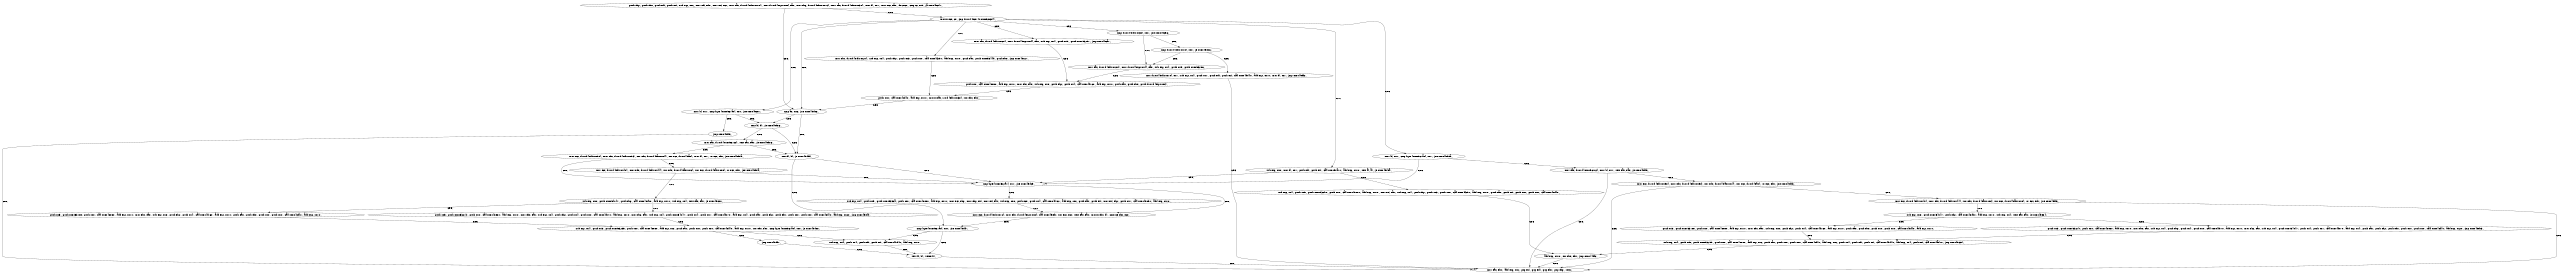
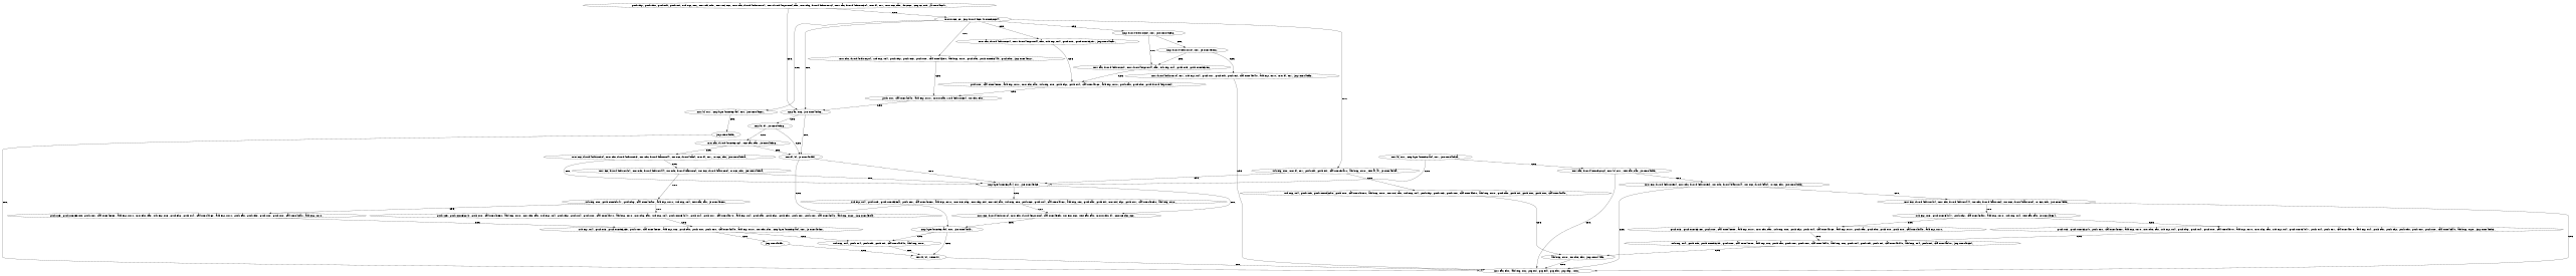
  digraph {
    n1 [label="'push ebp', 'push ebx', 'push edi', 'push esi', 'sub esp, 0xc', 'mov edi, edx', 'mov esi, ecx', 'mov eax, dword [edx+0x18]', 'mov dword [esp+0x8], eax', 'mov ebp, dword [edx+0x1c]', 'mov eax, dword [edx+0x38]', 'mov bl, 0x1', 'mov ecx, eax', 'dec ecx', 'cmp cx, 0x9', 'ja 0x8049cd7', "]
    n2 [label="'cmp ax, 0x6', 'jne 0x8049d86', "]
    n3 [label="'movzx ecx, cx', 'jmp dword [ecx*4+0x8052634]', "]
    n4 [label="'test bl, bl', 'je 0x8049ddf', "]
    n5 [label="'test bl, bl', 'je 0x8049d86', "]
    n6 [label="'mov bl, 0x1', 'cmp byte [0x80561a0], 0x1', 'jne 0x8049d8a', "]
    n7 [label="'sub esp, 0x8', 'mov bl, 0x1', 'push edi', 'push esi', 'call 0x8050a10', 'add esp, 0x10', 'test al, al', 'je 0x8049d8a', "]
    n8 [label="'mov eax, dword [edi+0x20]', 'mov dword [esp+0x4], eax', 'sub esp, 0x4', 'push 0x5', 'push 0x8053297', 'jmp 0x8049ca7', "]
    n9 [label="'mov bl, 0x1', 'cmp byte [0x80561a0], 0x0', 'jne 0x8049ce1', "]
    n10 [label="'mov ebx, dword [edi+0x20]', 'sub esp, 0x4', 'push ebp', 'push 0x3', 'push 0x0', 'call 0x804f290', 'add esp, 0x10', 'push eax', 'push 0x805344d', 'push ebx', 'jmp 0x8049cc7', "]
    n11 [label="'cmp dword [edi+0x30], 0x0', 'jne 0x8049c96', "]
    n12 [label="'cmp byte [0x80561a0], 0x0', 'jne 0x8049df7', "]
    n13 [label="'cmp byte [0x80561a1], 0x1', 'jne 0x8049dc9', "]
    n14 [label="'mov eax, dword [0x80561cc]', 'test eax, eax', 'je 0x8049d86', "]
    n15 [label="'mov eax, dword [0x80561cc]', 'mov bl, 0x1', 'test eax, eax', 'je 0x8049dfc', "]
    n16 [label="'sub esp, 0x4', 'push 0x5', 'push 0x80532b0', 'push 0x0', 'call 0x8048e80', 'add esp, 0x10', 'mov esi, eax', 'sub esp, 0x4', 'push ebp', 'push 0x3', 'push 0x0', 'call 0x804f290', 'add esp, 0x10', 'push eax', 'push esi', 'push 0x0', 'push 0x0', 'call 0x8048f40', "]
    n17 [label="'push 0x0', 'call 0x8048e80', 'add esp, 0x10', 'mov ebx, eax', 'sub esp, 0x8', 'push ebp', 'push 0x4', 'call 0x804f160', 'add esp, 0x10', 'push eax', 'push ebx', 'push dword [esp+0xc]', "]
    n18 [label="'jmp 0x8049dfc', "]
    n19 [label="'push 0x0', 'call 0x8048f40', 'add esp, 0x10', 'movzx eax, word [edi+0x38]', 'xor ebx, ebx', "]
    n20 [label="'mov eax, dword [edi+0x20]', 'mov dword [esp+0x4], eax', 'sub esp, 0x4', 'push 0x5', 'push 0x8053286', "]
    n21 [label="'cmp dword [edi+0x10], 0x0', 'je 0x8049e06', "]
    n22 [label="'test bl, bl', 'setne bl', "]
    n23 [label="'sub esp, 0x4', 'push 0x4', 'push edi', 'push esi', 'call 0x804bd40', 'add esp, 0x10', "]
    n24 [label="'mov ecx, dword [esi+0x1c]', 'mov edx, dword [esp+0x8]', 'call 0x8049ef0', 'xor ecx, ecx', 'test eax, eax', 'movzx ebx, bl', 'cmovne ebx, ecx', "]
    n25 [label="'sub esp, 0x4', 'push 0x5', 'push 0x805336a', 'push 0x0', 'call 0x8048e80', 'add esp, 0x10', 'mov ecx, ebp', 'mov ebp, esi', 'mov esi, eax', 'sub esp, 0x8', 'push ecx', 'push 0x4', 'call 0x804f160', 'add esp, 0xc', 'push eax', 'push esi', 'mov esi, ebp', 'push 0x1', 'call 0x8049090', 'add esp, 0x10', "]
    n26 [label="'mov ecx, dword [edi+0x98]', 'mov edx, dword [edi+0x9c]', 'xor edx, dword [eax+0x4]', 'xor ecx, dword [eax]', 'mov bl, 0x1', 'or ecx, edx', 'jne 0x8049d8a', "]
    n27 [label="'mov eax, ebx', 'add esp, 0xc', 'pop esi', 'pop edi', 'pop ebx', 'pop ebp', 'retn', "]
    n28 [label="'mov ecx, dword [edi+0x98]', 'mov edx, dword [edi+0x9c]', 'xor edx, dword [eax+0x4]', 'xor ecx, dword [eax]', 'or ecx, edx', 'jne 0x8049dfc', "]
    n29 [label="'add esp, 0x10', 'xor ebx, ebx', 'jmp 0x8044dfc',"]
    n30 [label="'mov dword [edi+0x10], 0x1', 'sub esp, 0x4', 'push 0x1', 'push edi', 'push esi', 'call 0x804bd40', 'add esp, 0x10', 'mov bl, 0x1', 'jmp 0x8049dfc', "]
    n31 [label="'mov ecx, dword [edi+0x40]', 'mov edx, dword [edi+0x44]', 'xor edx, dword [eax+0xc]', 'xor ecx, dword [eax+0x8]', 'or ecx, edx', 'jne 0x8049d8a', "]
    n32 [label="'mov ecx, dword [edi+0x40]', 'mov edx, dword [edi+0x44]', 'xor edx, dword [eax+0xc]', 'xor ecx, dword [eax+0x8]', 'or ecx, edx', 'jne 0x8049dfc', "]
    n33 [label="'sub esp, 0x8', 'push 0x8054047', 'push ebp', 'call 0x8048db0', 'add esp, 0x10', 'sub esp, 0x4', 'test eax, eax', 'je 0x8049e20', "]
    n34 [label="'sub esp, 0x8', 'push 0x8054047', 'push ebp', 'call 0x8048db0', 'add esp, 0x10', 'sub esp, 0x4', 'test eax, eax', 'je 0x8049e84', "]
    n35 [label="'push 0x5', 'push 0x80531ee', 'push 0x0', 'call 0x8048e80', 'add esp, 0x10', 'mov ebx, eax', 'sub esp, 0x8', 'push ebp', 'push 0x4', 'call 0x804f160', 'add esp, 0x10', 'push eax', 'push ebx', 'push 0x0', 'push 0x0', 'call 0x8048f40', 'add esp, 0x10', "]
    n36 [label="'push 0x5', 'push 0x805321b', 'push 0x0', 'call 0x8048e80', 'add esp, 0x10', 'mov ebx, eax', 'sub esp, 0x4', 'push ebp', 'push 0x4', 'push 0x0', 'call 0x804f070', 'add esp, 0x10', 'mov ebp, eax', 'sub esp, 0x4', 'push 0x8054047', 'push 0x4', 'push 0x1', 'call 0x804f070', 'add esp, 0x4', 'push eax', 'push ebp', 'push ebx', 'push 0x0', 'push 0x0', 'call 0x8048f40', 'add esp, 0x20', 'jmp 0x8049e4f', "]
    n37 [label="'push 0x5', 'push 0x80531ee', 'push 0x0', 'call 0x8048e80', 'add esp, 0x10', 'mov ebx, eax', 'sub esp, 0x8', 'push ebp', 'push 0x4', 'call 0x804f160', 'add esp, 0x10', 'push eax', 'push ebx', 'push 0x0', 'push 0x0', 'call 0x8048f40', 'add esp, 0x10', "]
    n38 [label="'push 0x5', 'push 0x805321b', 'push 0x0', 'call 0x8048e80', 'add esp, 0x10', 'mov ebx, eax', 'sub esp, 0x4', 'push ebp', 'push 0x4', 'push 0x0', 'call 0x804f070', 'add esp, 0x10', 'mov ebp, eax', 'sub esp, 0x4', 'push 0x8054047', 'push 0x4', 'push 0x1', 'call 0x804f070', 'add esp, 0x4', 'push eax', 'push ebp', 'push ebx', 'push 0x0', 'push 0x0', 'call 0x8048f40', 'add esp, 0x20', 'jmp 0x8049eb3', "]
    n39 [label="'sub esp, 0x4', 'push 0x5', 'push 0x8053255', 'push 0x0', 'call 0x8048e80', 'add esp, 0xc', 'push eax', 'push 0x0', 'push 0x0', 'call 0x8048f40', 'add esp, 0x10', 'xor ebx, ebx', 'cmp byte [0x80561a0], 0x0', 'je 0x8049de8', "]
    n40 [label="'sub esp, 0x4', 'push 0x5', 'push 0x8053255', 'push 0x0', 'call 0x8048e80', 'add esp, 0xc', 'push eax', 'push 0x0', 'push 0x0', 'call 0x8048f40', 'add esp, 0xc', 'push 0x4', 'push edi', 'push esi', 'call 0x804bd40', 'add esp, 0x4', 'push esi', 'call 0x804ad10', 'jmp 0x8049c3d', "]
    n41 [label="'jmp 0x8049df7', "]
    n1 -> n2 [label=CFG]
    n1 -> n3 [label=CFG]
    n2 -> n4 [label=CFG]
    n2 -> n5 [label=CFG]
    n3 -> n2 [label=CFG]
-   n3 -> n6 [label=CFG]
    n3 -> n7 [label=CFG]
    n3 -> n8 [label=CFG]
    n3 -> n9 [label=CFG]
    n3 -> n10 [label=CFG]
    n3 -> n11 [label=CFG]
    n4 -> n12 [label=CFG]
    n4 -> n13 [label=CFG]
    n5 -> n4 [label=CFG]
    n5 -> n14 [label=CFG]
    n6 -> n13 [label=CFG]
    n6 -> n15 [label=CFG]
    n7 -> n13 [label=CFG]
    n7 -> n16 [label=CFG]
    n8 -> n17 [label=CFG]
-   n9 -> n5 [label=CFG]
    n9 -> n18 [label=CFG]
    n10 -> n19 [label=CFG]
    n11 -> n20 [label=CFG]
    n11 -> n21 [label=CFG]
    n12 -> n22 [label=CFG]
    n12 -> n23 [label=CFG]
    n13 -> n24 [label=CFG]
    n13 -> n25 [label=CFG]
    n14 -> n4 [label=CFG]
    n14 -> n26 [label=CFG]
    n15 -> n27 [label=CFG]
    n15 -> n28 [label=CFG]
    n16 -> n29 [label=CFG]
    n17 -> n19 [label=CFG]
    n18 -> n27 [label=CFG]
    n19 -> n2 [label=CFG]
    n20 -> n17 [label=CFG]
    n21 -> n20 [label=CFG]
    n21 -> n30 [label=CFG]
    n22 -> n27 [label=CFG]
    n23 -> n22 [label=CFG]
    n24 -> n12 [label=CFG]
    n25 -> n24 [label=CFG]
    n26 -> n13 [label=CFG]
    n26 -> n31 [label=CFG]
    n28 -> n27 [label=CFG]
    n28 -> n32 [label=CFG]
    n29 -> n27 [label=CFG]
    n30 -> n27 [label=CFG]
    n31 -> n13 [label=CFG]
    n31 -> n33 [label=CFG]
    n32 -> n27 [label=CFG]
    n32 -> n34 [label=CFG]
    n33 -> n35 [label=CFG]
    n33 -> n36 [label=CFG]
    n34 -> n37 [label=CFG]
    n34 -> n38 [label=CFG]
    n35 -> n39 [label=CFG]
    n36 -> n39 [label=CFG]
    n37 -> n40 [label=CFG]
    n38 -> n40 [label=CFG]
    n39 -> n23 [label=CFG]
    n39 -> n41 [label=CFG]
    n40 -> n29 [label=CFG]
    n41 -> n22 [label=CFG]
  }
